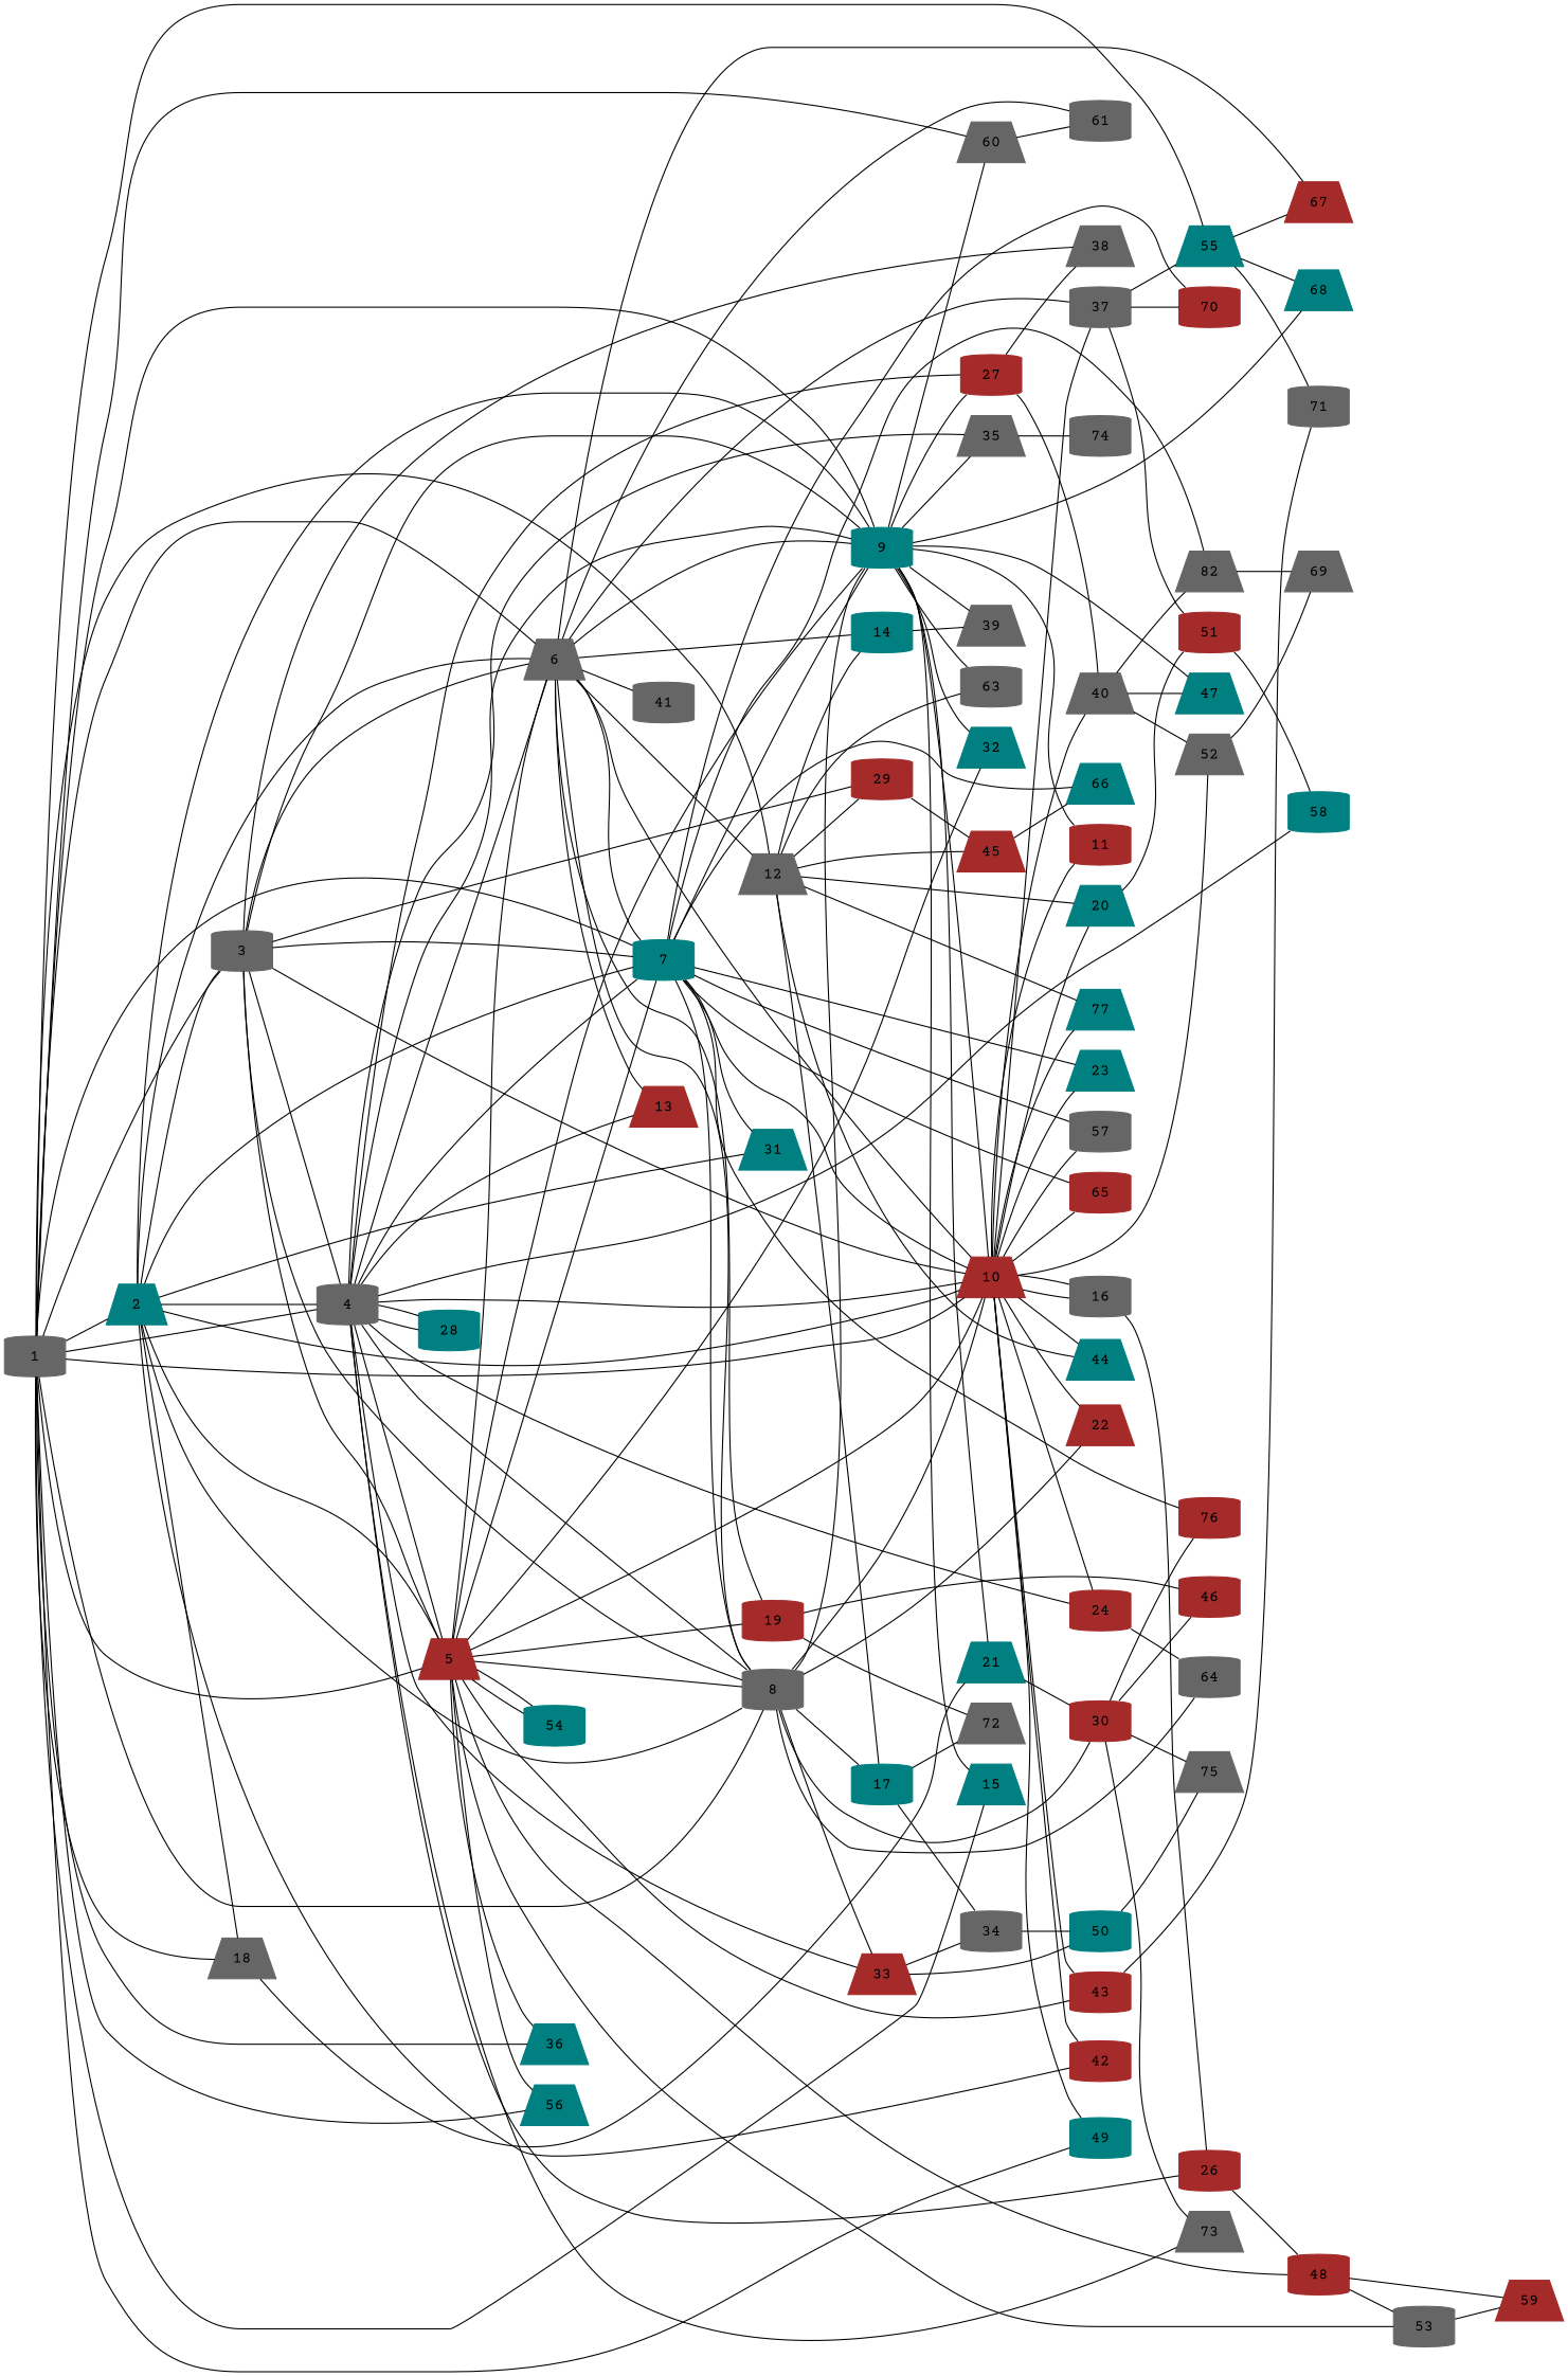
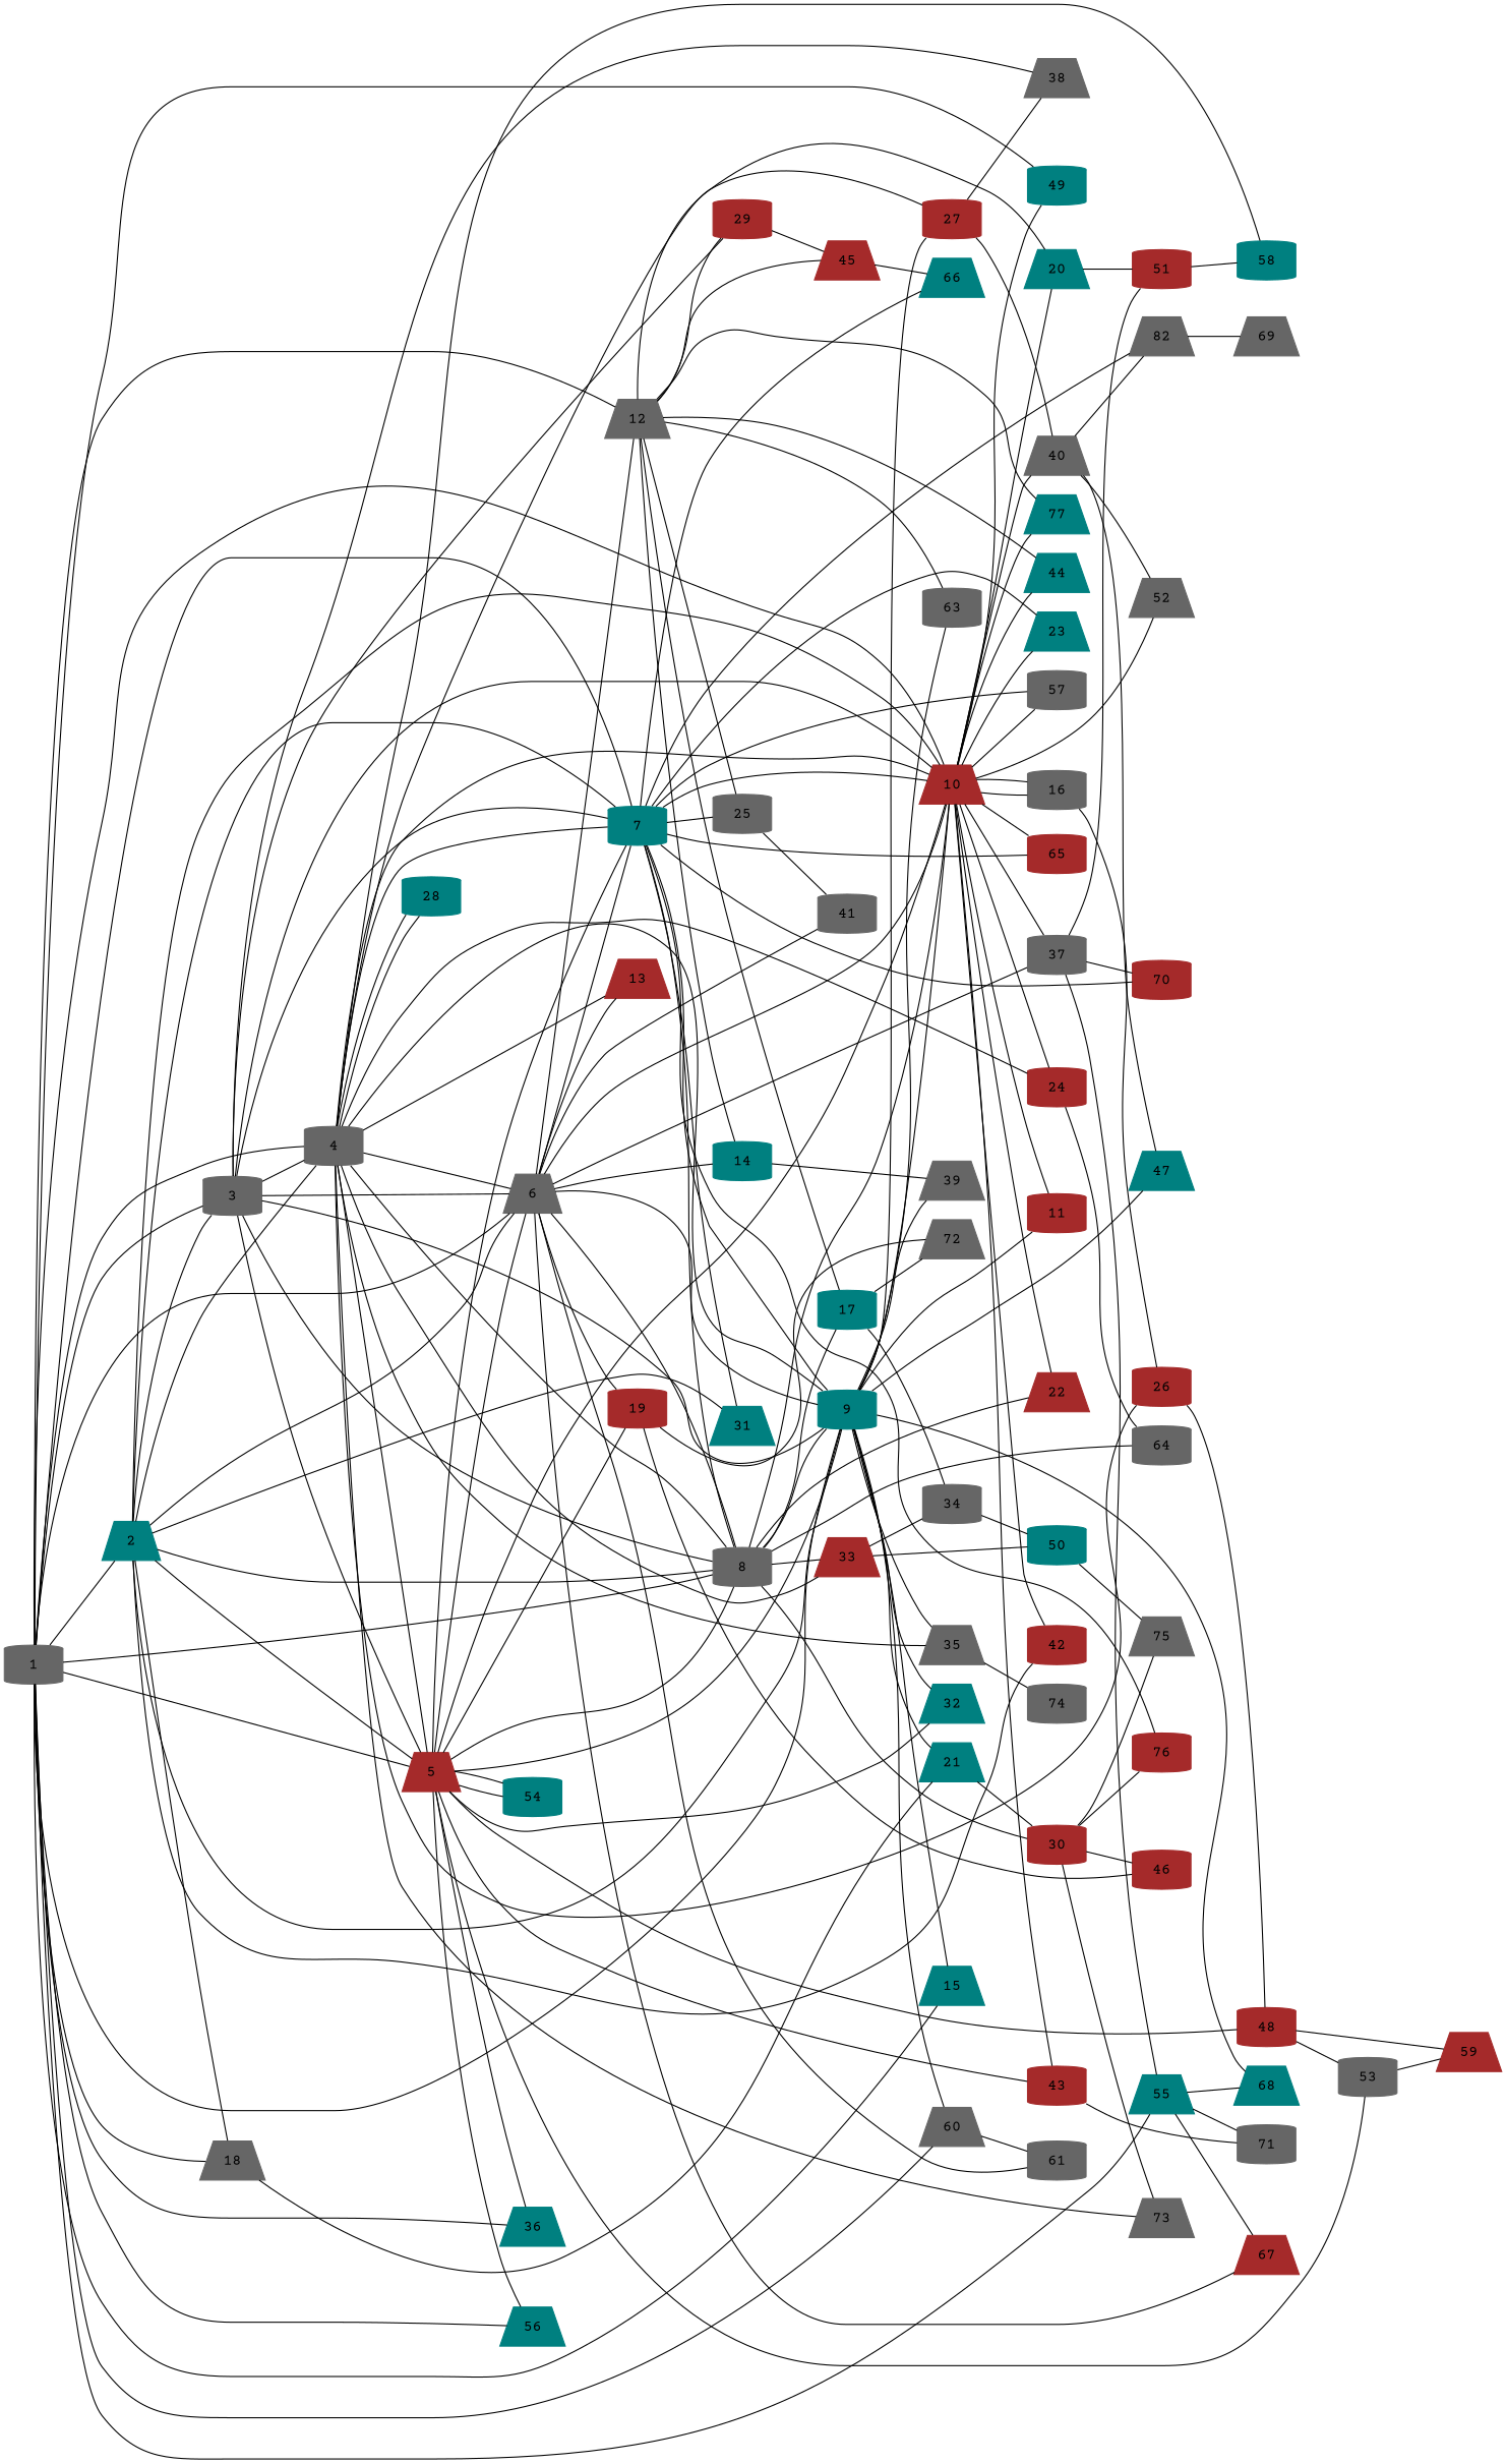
  graph {
    fontname="Courier Prime"
    rankdir=LR
    node [color=gray40 fontname="Courier Prime" shape=cylinder style=filled]
    edge [fontname="Courier Prime"]
    2 [color=teal shape=trapezium]
    1
    3
    4
    5 [color=brown shape=trapezium]
    6 [shape=trapezium]
    7 [color=teal]
    8
    9 [color=teal]
    10 [color=brown shape=trapezium]
    12 [shape=trapezium]
    15 [color=teal shape=trapezium]
    18 [shape=trapezium]
    36 [color=teal shape=trapezium]
    49 [color=teal]
    55 [color=teal shape=trapezium]
    56 [color=teal shape=trapezium]
    60 [shape=trapezium]
    31 [color=teal shape=trapezium]
    42 [color=brown]
    29 [color=brown]
    38 [shape=trapezium]
    13 [color=brown shape=trapezium]
    24 [color=brown]
    26 [color=brown]
    27 [color=brown]
    28 [color=teal]
    33 [color=brown shape=trapezium]
    35 [shape=trapezium]
    58 [color=teal]
    73 [shape=trapezium]
    19 [color=brown]
    32 [color=teal shape=trapezium]
    43 [color=brown]
    48 [color=brown]
    53
    54 [color=teal]
    14 [color=teal]
    37
    41
    61
    67 [color=brown shape=trapezium]
    23 [color=teal shape=trapezium]
+   25
    57
    n46 [label=82 shape=trapezium]
    65 [color=brown]
    66 [color=teal shape=trapezium]
    70 [color=brown]
    76 [color=brown]
    17 [color=teal]
    22 [color=brown shape=trapezium]
    30 [color=brown]
    64
    11 [color=brown]
    21 [color=teal shape=trapezium]
    39 [shape=trapezium]
    47 [color=teal shape=trapezium]
    63
    68 [color=teal shape=trapezium]
    16
    20 [color=teal shape=trapezium]
    40 [shape=trapezium]
    44 [color=teal shape=trapezium]
    52 [shape=trapezium]
    77 [color=teal shape=trapezium]
    45 [color=brown shape=trapezium]
    71
    34
    50 [color=teal]
    74
    72 [shape=trapezium]
    46 [color=brown]
    59 [color=brown shape=trapezium]
    51 [color=brown]
    69 [shape=trapezium]
    75 [shape=trapezium]
    2 -- 3
    2 -- 4
    2 -- 5
    2 -- 6
    2 -- 7
    2 -- 8
    2 -- 9
    2 -- 10
    2 -- 18
    2 -- 31
    2 -- 42
    1 -- 2
    1 -- 3
    1 -- 4
    1 -- 5
    1 -- 6
    1 -- 7
    1 -- 8
    1 -- 9
    1 -- 10
    1 -- 12
    1 -- 15
    1 -- 18
    1 -- 36
    1 -- 49
    1 -- 55
    1 -- 56
    1 -- 60
    3 -- 4
    3 -- 5
    3 -- 6
    3 -- 7
    3 -- 8
    3 -- 9
    3 -- 10
    3 -- 29
    3 -- 38
    4 -- 5
    4 -- 6
    4 -- 7
    4 -- 8
    4 -- 9
    4 -- 10
    4 -- 13
    4 -- 24
    4 -- 26
    4 -- 27
    4 -- 28
    4 -- 28
    4 -- 33
    4 -- 35
    4 -- 58
    4 -- 73
    5 -- 6
    5 -- 7
    5 -- 8
    5 -- 9
    5 -- 10
    5 -- 36
    5 -- 56
    5 -- 19
    5 -- 32
    5 -- 43
    5 -- 48
    5 -- 53
    5 -- 54
    5 -- 54
    6 -- 7
    6 -- 8
    6 -- 9
    6 -- 10
    6 -- 12
    6 -- 13
    6 -- 19
    6 -- 14
    6 -- 37
    6 -- 41
    6 -- 61
    6 -- 67
    7 -- 8
    7 -- 9
    7 -- 10
    7 -- 31
    7 -- 23
+   7 -- 25
    7 -- 57
    7 -- n46
    7 -- 65
    7 -- 66
    7 -- 70
    7 -- 76
    8 -- 9
    8 -- 10
    8 -- 33
    8 -- 17
    8 -- 22
    8 -- 30
    8 -- 64
    9 -- 10
    9 -- 15
    9 -- 60
    9 -- 27
    9 -- 35
    9 -- 32
    9 -- 11
    9 -- 21
    9 -- 39
    9 -- 47
    9 -- 63
    9 -- 68
    10 -- 49
    10 -- 42
    10 -- 24
    10 -- 43
    10 -- 37
    10 -- 23
    10 -- 57
    10 -- 65
    10 -- 22
    10 -- 11
    10 -- 16
    10 -- 16
    10 -- 20
    10 -- 40
    10 -- 44
    10 -- 52
    10 -- 77
    12 -- 29
    12 -- 14
+   12 -- 25
    12 -- 17
    12 -- 63
    12 -- 20
    12 -- 44
    12 -- 77
    12 -- 45
    18 -- 21
    55 -- 67
    55 -- 68
    55 -- 71
    60 -- 61
    29 -- 45
    24 -- 64
    26 -- 48
    27 -- 38
    27 -- 40
    33 -- 34
    33 -- 50
    35 -- 74
    19 -- 72
    19 -- 46
    43 -- 71
    48 -- 53
    48 -- 59
    53 -- 59
    14 -- 39
    37 -- 55
    37 -- 70
    37 -- 51
+   25 -- 41
    n46 -- 69
    17 -- 34
    17 -- 72
    30 -- 73
    30 -- 76
    30 -- 46
    30 -- 75
    21 -- 30
    16 -- 26
    20 -- 51
    40 -- n46
    40 -- 47
    40 -- 52
-   52 -- 69
    45 -- 66
    34 -- 50
    50 -- 75
    51 -- 58
  }
